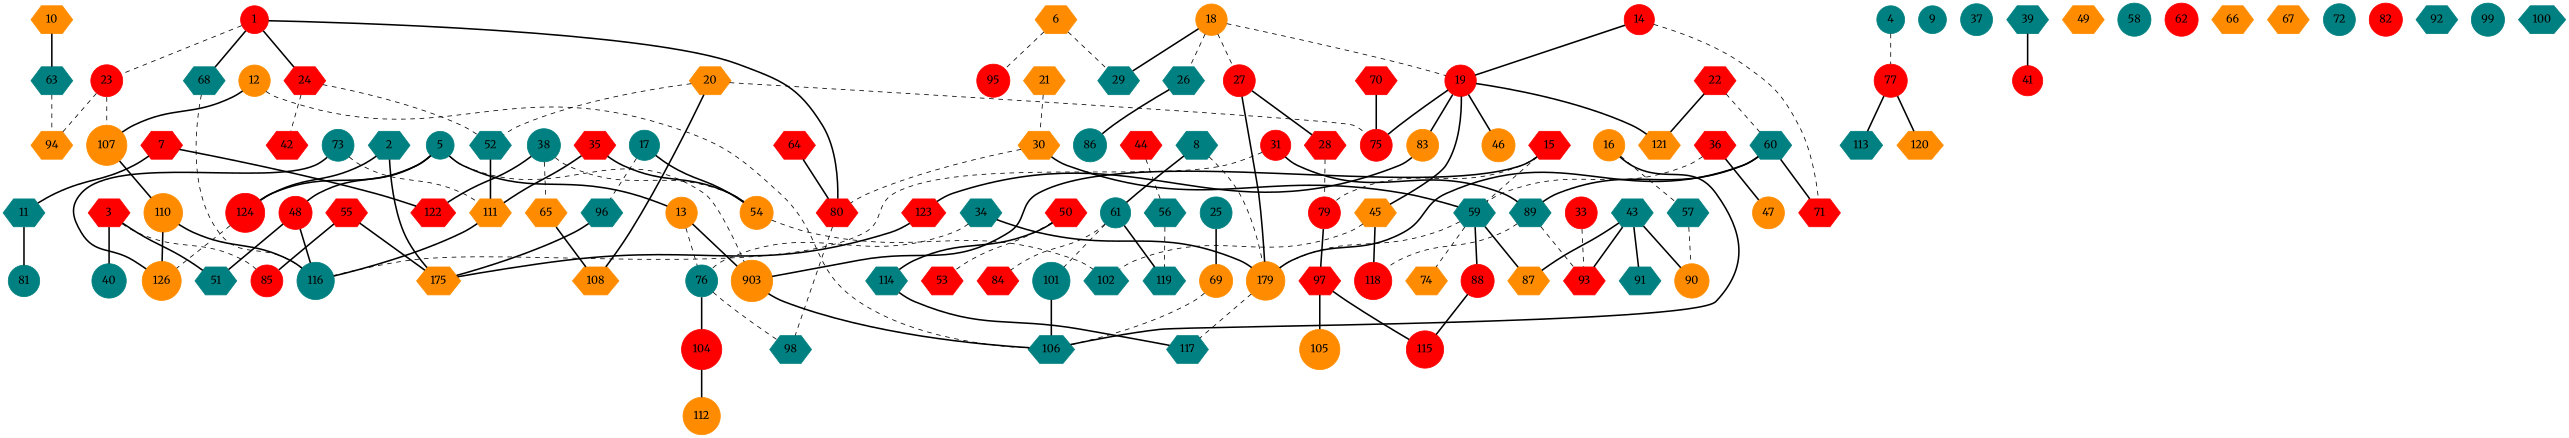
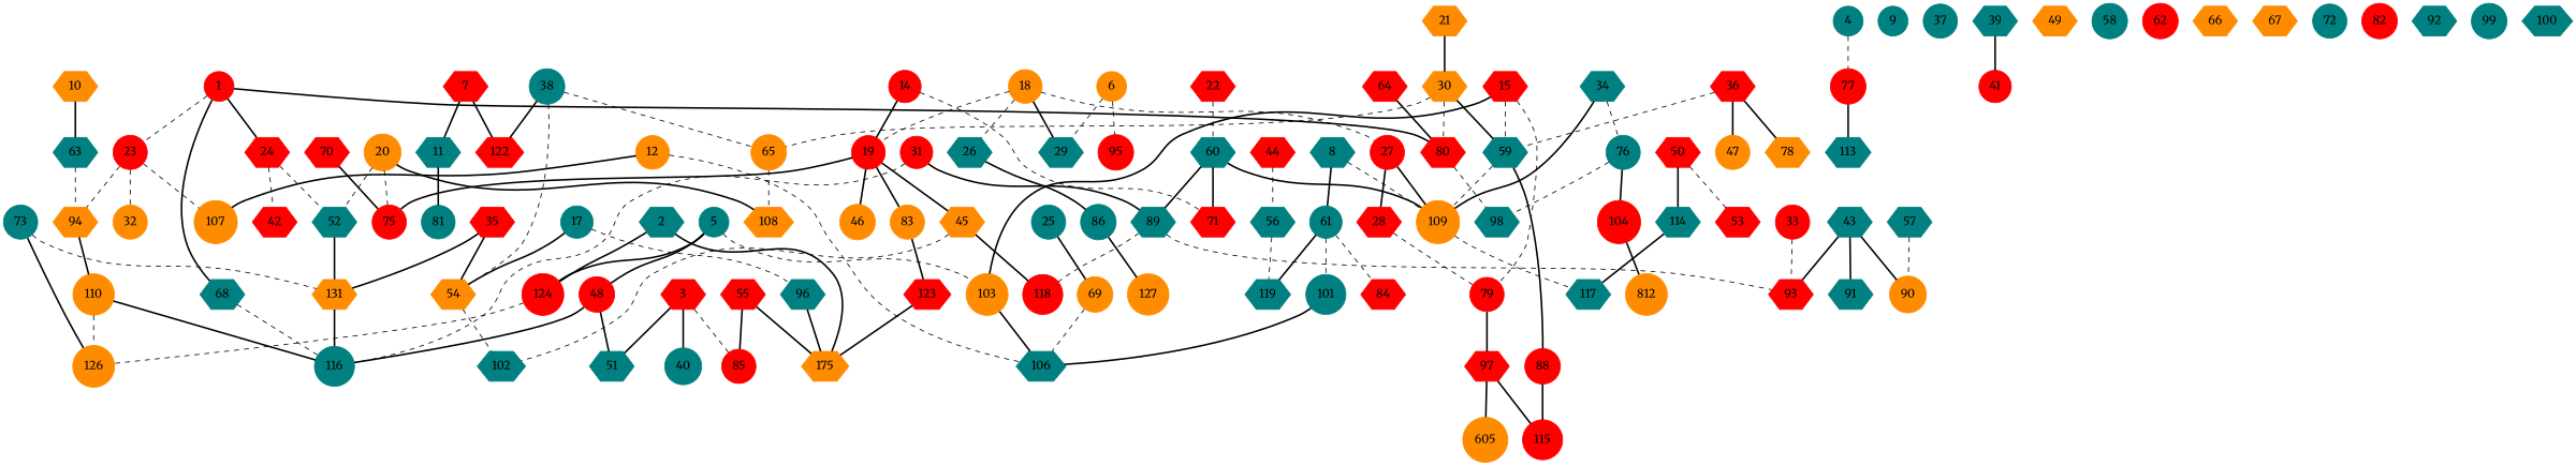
  graph {
    fontname=Merriweather
    node [color=teal fontname=Merriweather shape=hexagon style=filled]
    edge [fontname=Merriweather style=bold]
    1 [color=red shape=circle]
    23 [color=red shape=circle]
    24 [color=red]
    68
    80 [color=red]
+   32 [color=darkorange shape=circle]
    94 [color=darkorange]
    107 [color=darkorange shape=circle]
    52
    42 [color=red]
    116 [shape=circle]
    98
    124 [color=red shape=circle]
    2
    n15 [color=darkorange label=175]
    126 [color=darkorange shape=circle]
    3 [color=red]
    40 [shape=circle]
    51
    85 [color=red shape=circle]
    4 [shape=circle]
    77 [color=red shape=circle]
    113
-   120 [color=darkorange]
    5 [shape=circle]
-   13 [color=darkorange shape=circle]
    48 [color=red shape=circle]
-   103 [color=darkorange shape=circle label=903]
+   103 [color=darkorange shape=circle]
    76 [shape=circle]
    106
-   6 [color=darkorange]
+   6 [color=darkorange shape=circle]
    29
    95 [color=red shape=circle]
    7 [color=red]
    11
    122 [color=red]
    81 [shape=circle]
    61 [shape=circle]
    8
-   109 [color=darkorange shape=circle label=179]
+   109 [color=darkorange shape=circle]
    119
    84 [color=red]
    101 [shape=circle]
    117
    9 [shape=circle]
    10 [color=darkorange]
    63
    12 [color=darkorange shape=circle]
-   16 [color=darkorange shape=circle]
    57
    104 [color=red shape=circle]
    14 [color=red shape=circle]
    19 [color=red shape=circle]
    71 [color=red]
    45 [color=darkorange]
    46 [color=darkorange shape=circle]
    75 [color=red shape=circle]
    83 [color=darkorange shape=circle]
-   121 [color=darkorange]
    15 [color=red]
    59
    79 [color=red shape=circle]
-   87 [color=darkorange]
-   74 [color=darkorange]
    88 [color=red shape=circle]
    97 [color=red]
    90 [color=darkorange shape=circle]
    17 [shape=circle]
-   54 [color=darkorange shape=circle]
+   54 [color=darkorange]
    96
    102
    18 [color=darkorange shape=circle]
    26
    27 [color=red shape=circle]
    86 [shape=circle]
    28 [color=red]
    118 [color=red shape=circle]
    123 [color=red]
-   20 [color=darkorange]
+   20 [color=darkorange shape=circle]
    108 [color=darkorange]
-   111 [color=darkorange]
+   111 [color=darkorange label=131]
    21 [color=darkorange]
    30 [color=darkorange]
-   65 [color=darkorange]
+   65 [color=darkorange shape=circle]
    22 [color=red]
    60
    89
    110 [color=darkorange shape=circle]
    25 [shape=circle]
    69 [color=darkorange shape=circle]
+   127 [color=darkorange shape=circle]
    31 [color=red shape=circle]
    93 [color=red]
    33 [color=red shape=circle]
    34
    35 [color=red]
    36 [color=red]
    47 [color=darkorange shape=circle]
+   78 [color=darkorange]
    37 [shape=circle]
    38 [shape=circle]
    41 [color=red shape=circle]
    39
    43
    91
    44 [color=red]
    56
    49 [color=darkorange]
    50 [color=red]
    53 [color=red]
    114
    55 [color=red]
    58 [shape=circle]
    115 [color=red shape=circle]
    62 [color=red shape=circle]
    64 [color=red]
    66 [color=darkorange]
    67 [color=darkorange]
    70 [color=red]
    72 [shape=circle]
    73 [shape=circle]
-   112 [color=darkorange shape=circle]
-   105 [color=darkorange shape=circle]
+   112 [color=darkorange shape=circle label=812]
+   105 [color=darkorange shape=circle label=605]
    82 [color=red shape=circle]
    92
    99 [shape=circle]
    100
    1 -- 23 [style=dashed]
    1 -- 24
    1 -- 68
    1 -- 80
+   23 -- 32 [style=dashed]
    23 -- 94 [style=dashed]
    23 -- 107 [style=dashed]
    24 -- 52 [style=dashed]
    24 -- 42 [style=dashed]
    68 -- 116 [style=dashed]
    80 -- 98 [style=dashed]
-   107 -- 110
+   94 -- 110
    52 -- 111
    124 -- 126 [style=dashed]
    2 -- 124
    2 -- n15
    3 -- 40
    3 -- 51
    3 -- 85 [style=dashed]
    4 -- 77 [style=dashed]
    77 -- 113
-   77 -- 120
    5 -- 124
-   5 -- 13
    5 -- 48
    5 -- 103 [style=dashed]
-   13 -- 103
-   13 -- 76 [style=dashed]
    48 -- 116
    48 -- 51
    103 -- 106
    76 -- 98 [style=dashed]
    76 -- 104
    6 -- 29 [style=dashed]
    6 -- 95 [style=dashed]
    7 -- 11
    7 -- 122
    11 -- 81
    61 -- 119
    61 -- 84 [style=dashed]
    61 -- 101 [style=dashed]
    8 -- 61
    8 -- 109 [style=dashed]
    109 -- 117 [style=dashed]
    101 -- 106
    10 -- 63
    63 -- 94 [style=dashed]
    12 -- 107
    12 -- 106 [style=dashed]
-   16 -- 106
-   16 -- 57 [style=dashed]
    57 -- 90 [style=dashed]
    104 -- 112
    14 -- 19
    14 -- 71 [style=dashed]
    19 -- 45
    19 -- 46
    19 -- 75
    19 -- 83
-   19 -- 121
    45 -- 102 [style=dashed]
    45 -- 118
    83 -- 123
    15 -- 103
    15 -- 59 [style=dashed]
    15 -- 79 [style=dashed]
    59 -- 109 [style=dashed]
-   59 -- 87
-   59 -- 74 [style=dashed]
    59 -- 88
    79 -- 97
    88 -- 115
    97 -- 115
    97 -- 105
    17 -- 54
    17 -- 96 [style=dashed]
    54 -- 102 [style=dashed]
    96 -- n15
    18 -- 29
    18 -- 19 [style=dashed]
    18 -- 26 [style=dashed]
    18 -- 27 [style=dashed]
    26 -- 86
    27 -- 109
    27 -- 28
+   86 -- 127
    28 -- 79 [style=dashed]
    123 -- n15
    20 -- 52 [style=dashed]
    20 -- 75 [style=dashed]
    20 -- 108
    111 -- 116
-   21 -- 30 [style=dashed]
+   21 -- 30
    30 -- 80 [style=dashed]
    30 -- 59
-   65 -- 108
-   22 -- 121
+   30 -- 65 [style=dashed]
+   65 -- 108 [style=dashed]
    22 -- 60 [style=dashed]
    60 -- 109
    60 -- 71
    60 -- 89
    89 -- 118 [style=dashed]
    89 -- 93 [style=dashed]
    110 -- 116
-   110 -- 126
+   110 -- 126 [style=dashed]
    25 -- 69
    69 -- 106 [style=dashed]
    31 -- 116 [style=dashed]
    31 -- 89
    33 -- 93 [style=dashed]
    34 -- 76 [style=dashed]
    34 -- 109
    35 -- 54
    35 -- 111
    36 -- 59 [style=dashed]
    36 -- 47
+   36 -- 78
    38 -- 122
    38 -- 54 [style=dashed]
    38 -- 65 [style=dashed]
    39 -- 41
-   43 -- 87
    43 -- 90
    43 -- 93
    43 -- 91
    44 -- 56 [style=dashed]
    56 -- 119 [style=dashed]
    50 -- 53 [style=dashed]
    50 -- 114
    114 -- 117
    55 -- n15
    55 -- 85
    64 -- 80
    70 -- 75
    73 -- 126
    73 -- 111 [style=dashed]
  }
